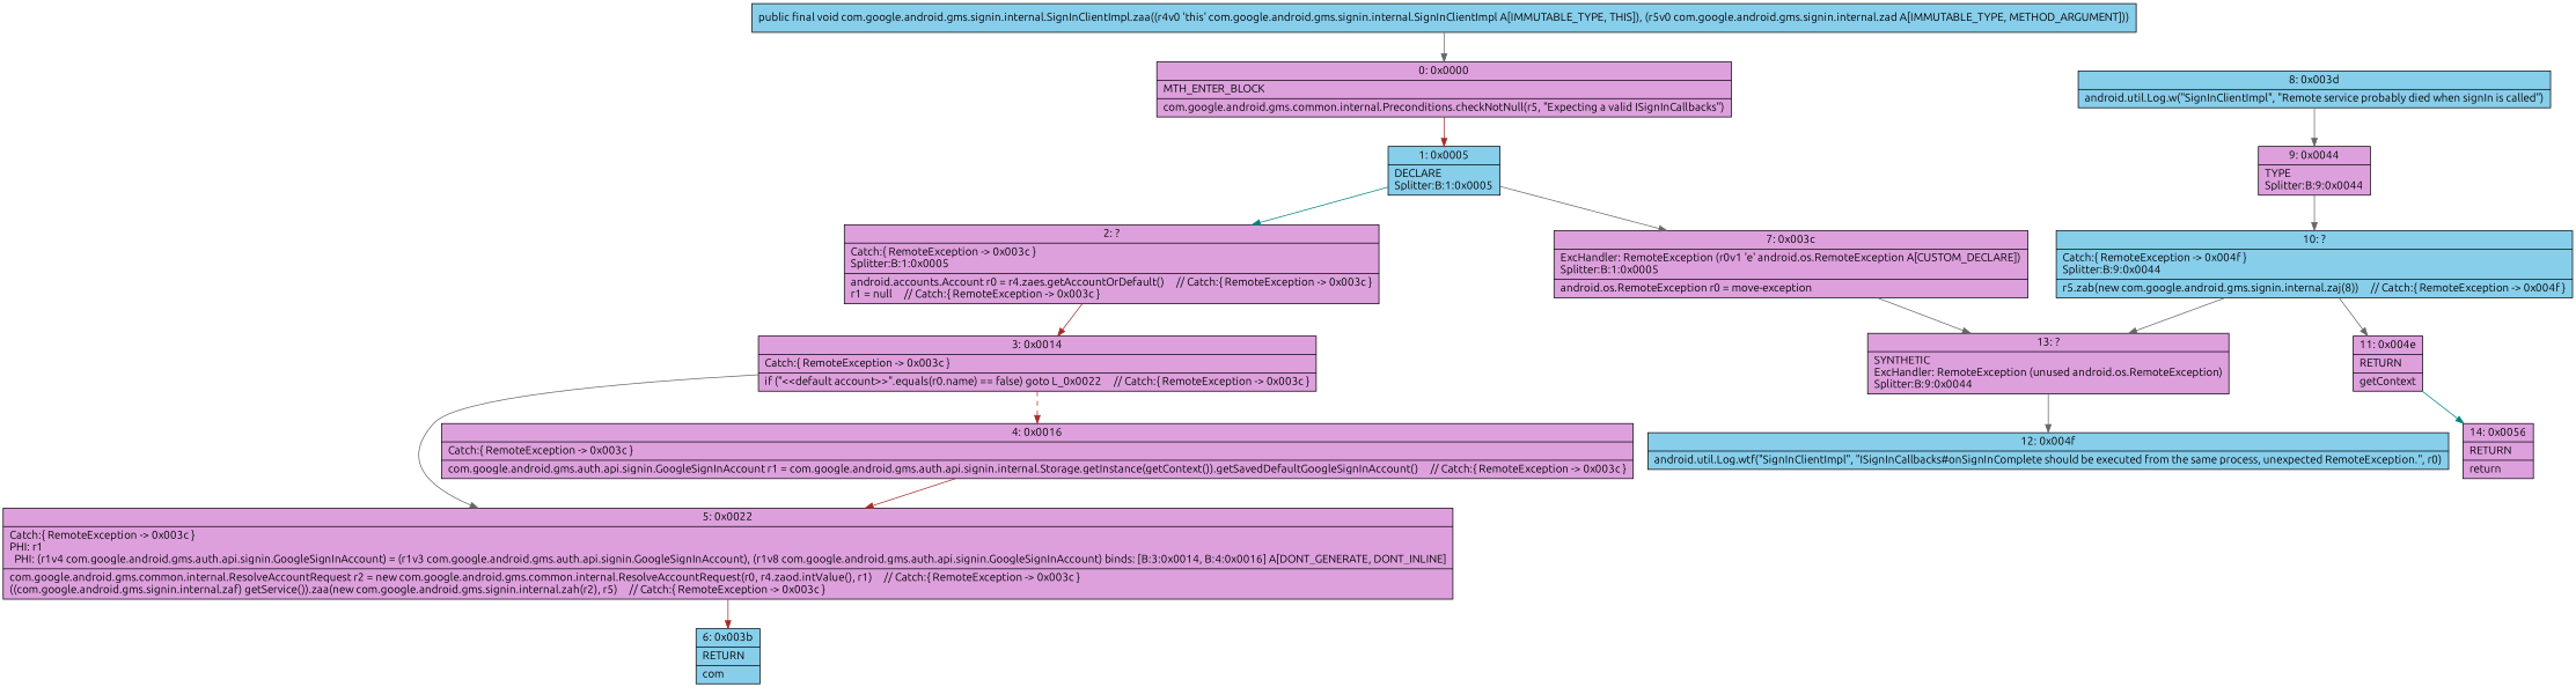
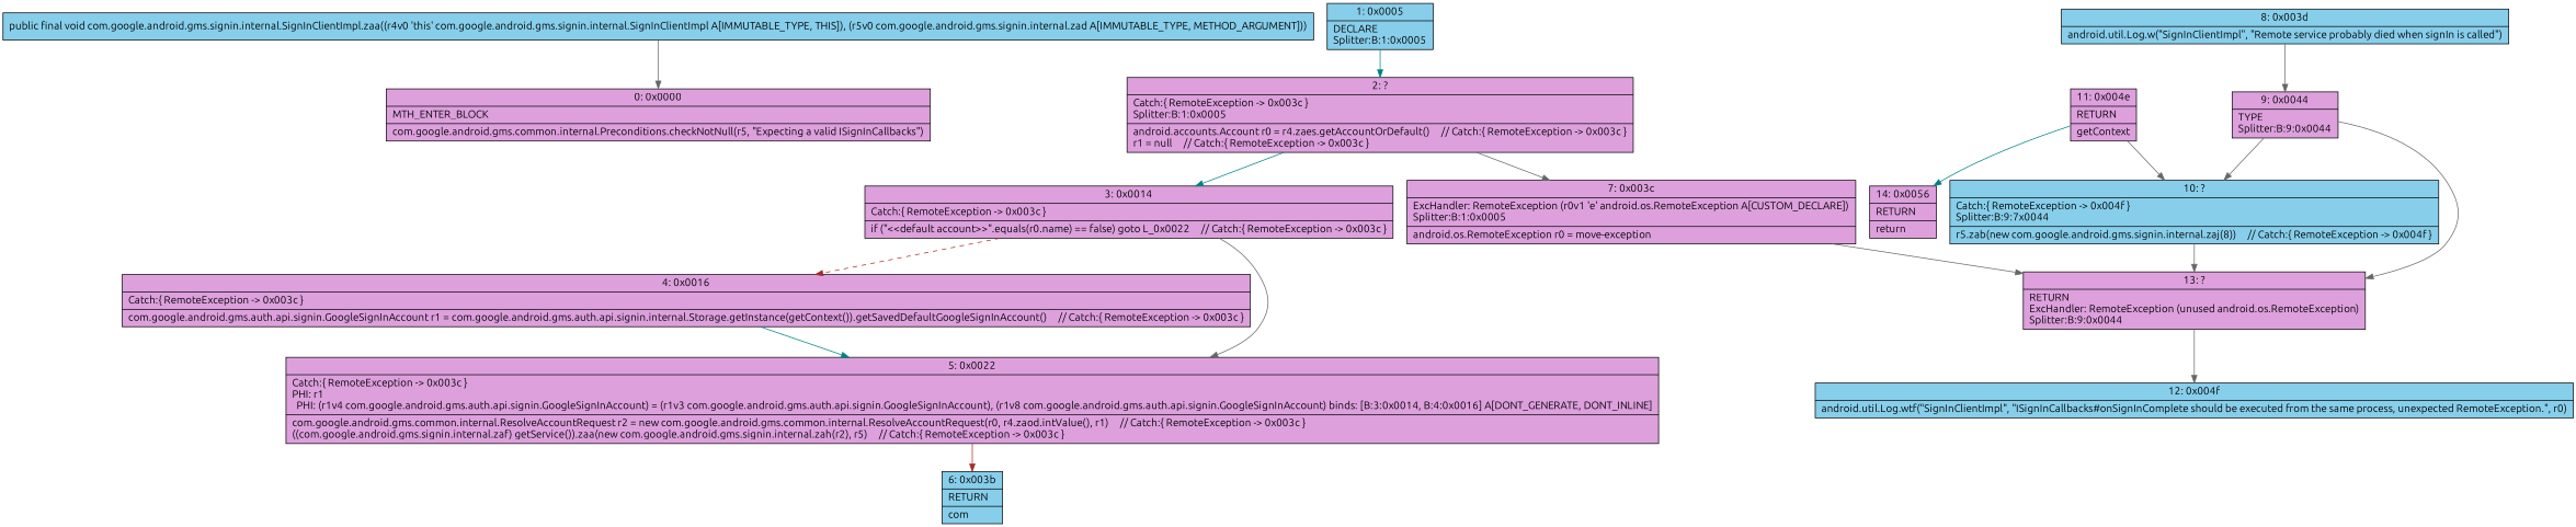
  digraph {
    fontname=Ubuntu
    node [fillcolor=plum fontname=Ubuntu shape=record style=filled]
    edge [color=gray40 fontname=Ubuntu]
    n1 [label="{0\:\ 0x0000|MTH_ENTER_BLOCK\l|com.google.android.gms.common.internal.Preconditions.checkNotNull(r5, \"Expecting a valid ISignInCallbacks\")\l}"]
    n2 [fillcolor=skyblue label="{1\:\ 0x0005|DECLARE\lSplitter:B:1:0x0005\l}"]
    n3 [label="{2\:\ ?|Catch:\{ RemoteException \-\> 0x003c \}\lSplitter:B:1:0x0005\l|android.accounts.Account r0 = r4.zaes.getAccountOrDefault()     \/\/ Catch:\{ RemoteException \-\> 0x003c \}\lr1 = null     \/\/ Catch:\{ RemoteException \-\> 0x003c \}\l}"]
    n4 [label="{7\:\ 0x003c|ExcHandler: RemoteException (r0v1 'e' android.os.RemoteException A[CUSTOM_DECLARE])\lSplitter:B:1:0x0005\l|android.os.RemoteException r0 = move\-exception\l}"]
    n5 [label="{3\:\ 0x0014|Catch:\{ RemoteException \-\> 0x003c \}\l|if (\"\<\<default account\>\>\".equals(r0.name) == false) goto L_0x0022     \/\/ Catch:\{ RemoteException \-\> 0x003c \}\l}"]
-   n6 [label="{13\:\ ?|SYNTHETIC\lExcHandler: RemoteException (unused android.os.RemoteException)\lSplitter:B:9:0x0044\l}"]
+   n6 [label="{13\:\ ?|RETURN\lExcHandler: RemoteException (unused android.os.RemoteException)\lSplitter:B:9:0x0044\l}"]
    n7 [label="{4\:\ 0x0016|Catch:\{ RemoteException \-\> 0x003c \}\l|com.google.android.gms.auth.api.signin.GoogleSignInAccount r1 = com.google.android.gms.auth.api.signin.internal.Storage.getInstance(getContext()).getSavedDefaultGoogleSignInAccount()     \/\/ Catch:\{ RemoteException \-\> 0x003c \}\l}"]
    n8 [label="{5\:\ 0x0022|Catch:\{ RemoteException \-\> 0x003c \}\lPHI: r1 \l  PHI: (r1v4 com.google.android.gms.auth.api.signin.GoogleSignInAccount) = (r1v3 com.google.android.gms.auth.api.signin.GoogleSignInAccount), (r1v8 com.google.android.gms.auth.api.signin.GoogleSignInAccount) binds: [B:3:0x0014, B:4:0x0016] A[DONT_GENERATE, DONT_INLINE]\l|com.google.android.gms.common.internal.ResolveAccountRequest r2 = new com.google.android.gms.common.internal.ResolveAccountRequest(r0, r4.zaod.intValue(), r1)     \/\/ Catch:\{ RemoteException \-\> 0x003c \}\l((com.google.android.gms.signin.internal.zaf) getService()).zaa(new com.google.android.gms.signin.internal.zah(r2), r5)     \/\/ Catch:\{ RemoteException \-\> 0x003c \}\l}"]
    n9 [fillcolor=skyblue label="{6\:\ 0x003b|RETURN\l|com\l}"]
    n10 [fillcolor=skyblue label="{8\:\ 0x003d|android.util.Log.w(\"SignInClientImpl\", \"Remote service probably died when signIn is called\")\l}"]
    n11 [label="{9\:\ 0x0044|TYPE\lSplitter:B:9:0x0044\l}"]
-   n12 [fillcolor=skyblue label="{10\:\ ?|Catch:\{ RemoteException \-\> 0x004f \}\lSplitter:B:9:0x0044\l|r5.zab(new com.google.android.gms.signin.internal.zaj(8))     \/\/ Catch:\{ RemoteException \-\> 0x004f \}\l}"]
+   n12 [fillcolor=skyblue label="{10\:\ ?|Catch:\{ RemoteException \-\> 0x004f \}\lSplitter:B:9:7x0044\l|r5.zab(new com.google.android.gms.signin.internal.zaj(8))     \/\/ Catch:\{ RemoteException \-\> 0x004f \}\l}"]
    n13 [label="{11\:\ 0x004e|RETURN\l|getContext\l}"]
    n14 [fillcolor=skyblue label="{12\:\ 0x004f|android.util.Log.wtf(\"SignInClientImpl\", \"ISignInCallbacks#onSignInComplete should be executed from the same process, unexpected RemoteException.\", r0)\l}"]
    n15 [label="{14\:\ 0x0056|RETURN\l|return\l}"]
    n16 [fillcolor=skyblue label="{public final void com.google.android.gms.signin.internal.SignInClientImpl.zaa((r4v0 'this' com.google.android.gms.signin.internal.SignInClientImpl A[IMMUTABLE_TYPE, THIS]), (r5v0 com.google.android.gms.signin.internal.zad A[IMMUTABLE_TYPE, METHOD_ARGUMENT])) }"]
-   n1 -> n2 [color=brown]
    n2 -> n3 [color=teal]
-   n2 -> n4
-   n3 -> n5 [color=brown]
+   n3 -> n4
+   n3 -> n5 [color=teal]
    n4 -> n6
    n5 -> n7 [color=brown style=dashed]
    n5 -> n8
    n6 -> n14
-   n7 -> n8 [color=brown]
+   n7 -> n8 [color=teal]
    n8 -> n9 [color=brown]
    n10 -> n11
+   n11 -> n6
    n11 -> n12
    n12 -> n6
-   n12 -> n13
+   n13 -> n12
    n13 -> n15 [color=teal]
    n16 -> n1
  }
